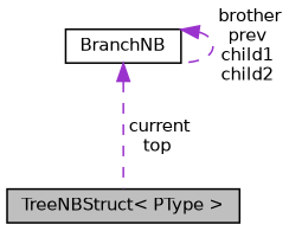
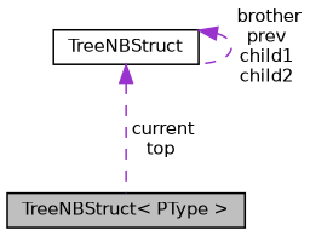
  digraph {
    node [color=black fontname=Helvetica fontsize=10 shape=record style=filled]
    edge [color=darkorchid3 dir=back fontname=Helvetica fontsize=10 labelfontname=Helvetica labelfontsize=10 style=dashed]
    n1 [fillcolor=grey75 fontcolor=black height=0.2 label="TreeNBStruct\< PType \>" width=0.4]
-   n2 [fillcolor=white height=0.2 label=BranchNB width=0.4]
+   n2 [fillcolor=white height=0.2 label=TreeNBStruct width=0.4]
    n2 -> n1 [label=" current\ntop"]
    n2 -> n2 [label=" brother\nprev\nchild1\nchild2"]
  }
